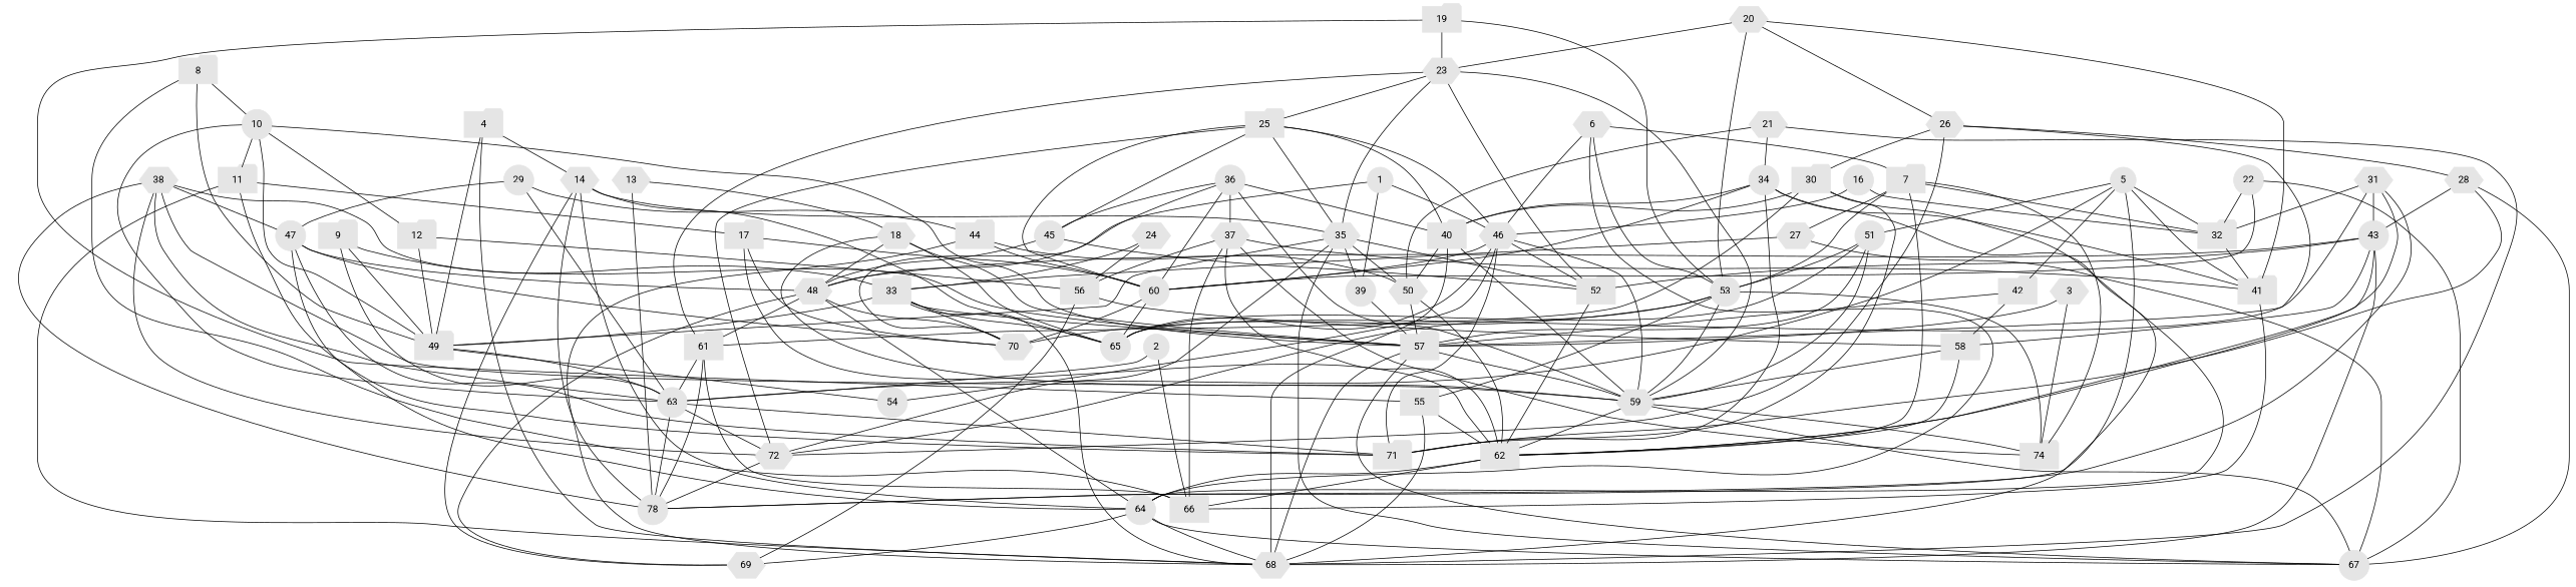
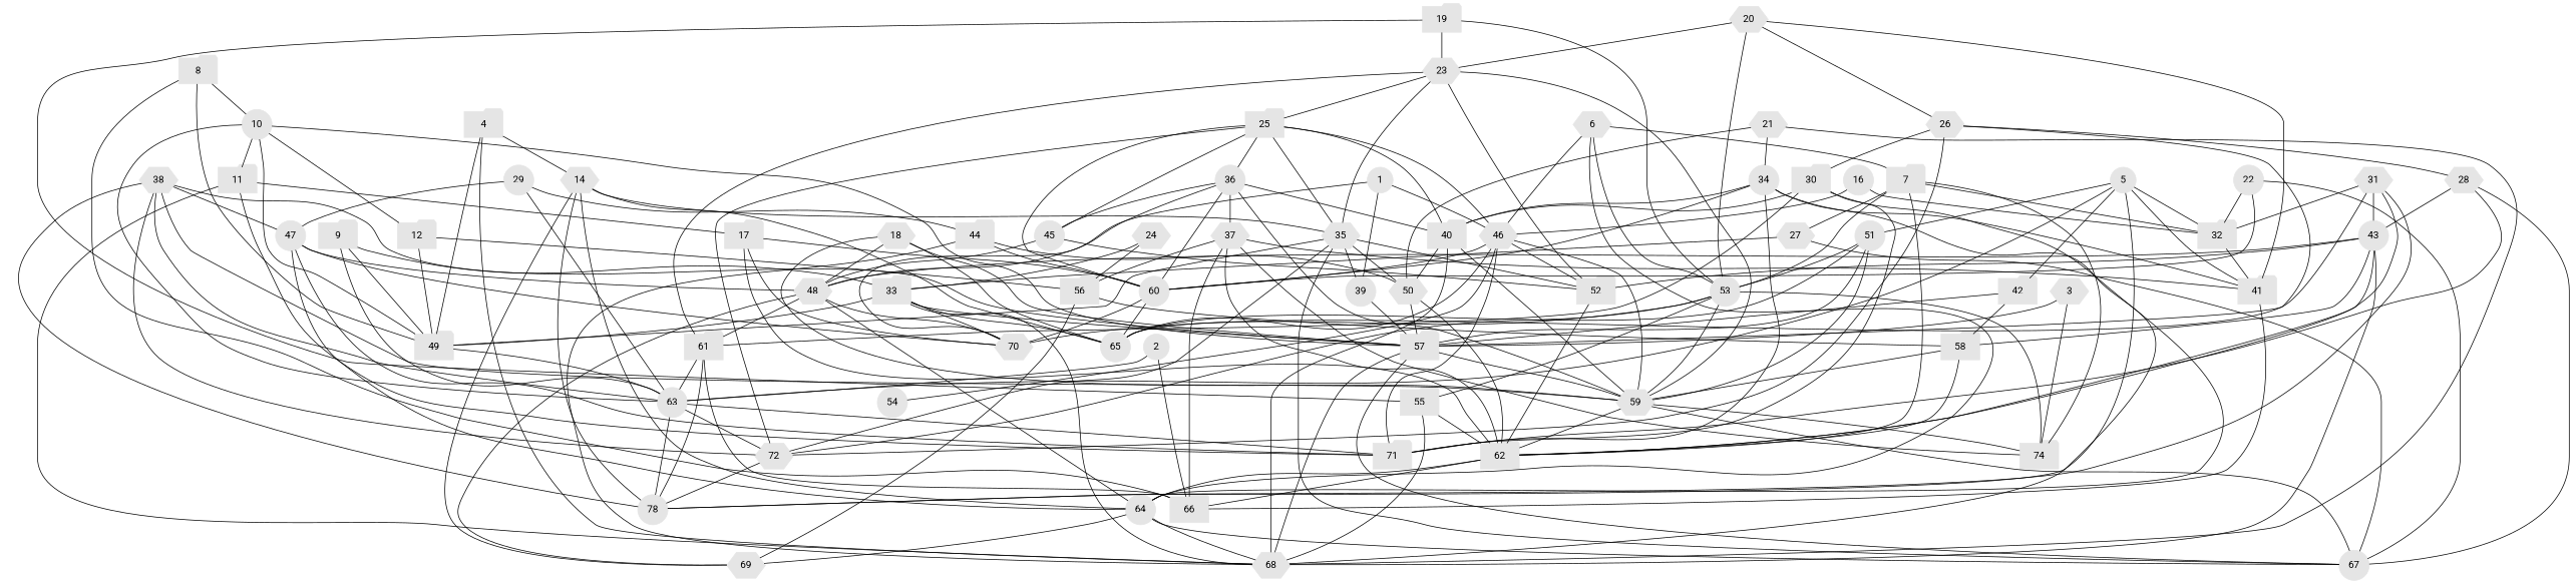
  graph {
    fontname=Roboto
    node [color=gray90 fontname=Roboto shape=folder style=filled]
    edge [fontname=Roboto weight=1.0]
    1 [shape=circle]
    39 [shape=circle]
    46 [shape=hexagon]
    48 [shape=hexagon]
    57
    71
    65 [shape=circle]
    59 [shape=hexagon]
    60 [shape=circle]
    52
    54 [shape=circle]
    64 [shape=circle]
    69 [shape=hexagon]
    70 [shape=hexagon]
    61
    2 [shape=circle]
    63 [shape=circle]
    66
    n19 [label=78 shape=circle]
    72 [shape=hexagon]
    3 [shape=hexagon]
    74
    68 [shape=hexagon]
    67 [shape=circle]
    14 [shape=hexagon]
    4
    49
    35 [shape=hexagon]
    5 [shape=circle]
    32
    41
    42
    51 [shape=circle]
    58
    53 [shape=circle]
    6 [shape=hexagon]
    7
    27 [shape=hexagon]
    62
    55
    33
    8
    10 [shape=circle]
    11
    12
    9
    17
    56
-   13 [shape=hexagon]
    18 [shape=hexagon]
    50 [shape=hexagon]
    36 [shape=circle]
    40
    45 [shape=circle]
    37 [shape=hexagon]
    16 [shape=circle]
    19
    23 [shape=hexagon]
    25
    20 [shape=hexagon]
    26 [shape=hexagon]
    28 [shape=hexagon]
    30
    21 [shape=hexagon]
    34 [shape=circle]
    22 [shape=circle]
    24 [shape=hexagon]
    43 [shape=circle]
    29 [shape=circle]
    44
    47 [shape=circle]
    31 [shape=hexagon]
    38 [shape=hexagon]
    1 -- 39
    1 -- 46
    1 -- 48
    39 -- 57
    46 -- 71
    46 -- 65
    46 -- 59
    46 -- 60
    46 -- 52
    46 -- 54
    48 -- 64 [weight=2.0]
    48 -- 69
    48 -- 70
    48 -- 61
    57 -- 59
    57 -- 68
    57 -- 67
    59 -- 74
    59 -- 67
    59 -- 62
    60 -- 65
    60 -- 70
    52 -- 62
    64 -- 69
    64 -- 68
    64 -- 67
    61 -- 63
    61 -- 66
    61 -- n19
    2 -- 63
    2 -- 66
    63 -- 71
    63 -- n19
    63 -- 72
    72 -- n19
    3 -- 57
    3 -- 74
    14 -- 65
    14 -- 64 [weight=2.0]
    14 -- 69
    14 -- n19
    14 -- 35
    4 -- 68
    4 -- 14
    4 -- 49
-   49 -- 54
    49 -- 63
    35 -- 39
    35 -- 52
    35 -- 72
    35 -- 67
    35 -- 49
    35 -- 50
    5 -- 63
    5 -- n19
    5 -- 32
    5 -- 41
    5 -- 42
    5 -- 51
    32 -- 41
    41 -- 66
    42 -- 57
    42 -- 58
    51 -- 57
    51 -- 65
    51 -- 59
    51 -- 53
    58 -- 59
    58 -- 62
    53 -- 59
    53 -- 70
    53 -- 72
    53 -- 74
    53 -- 55
    6 -- 46
    6 -- 64
    6 -- 53
    6 -- 7
    7 -- 74
    7 -- 32
    7 -- 53
    7 -- 27
    7 -- 62
    27 -- 67
    27 -- 33
    62 -- 64 [weight=2.0]
    62 -- 66 [weight=2.0]
    55 -- 68
    55 -- 62
    33 -- 57
    33 -- 65
    33 -- 70
    33 -- 68
    33 -- 49
    8 -- 66
    8 -- 49
    8 -- 10
    10 -- 57
    10 -- 63
    10 -- 49
    10 -- 11
    10 -- 12
    11 -- 71
    11 -- 68
    11 -- 17
    12 -- 49
    12 -- 56
    9 -- 63
    9 -- 49
    9 -- 33
    17 -- 60
    17 -- 70
    17 -- 62
    56 -- 69
    56 -- 58
-   13 -- n19
-   13 -- 18
    18 -- 48
    18 -- 57
    18 -- 65
    18 -- 59
    50 -- 57
    50 -- 62
    36 -- 59
    36 -- 60
    36 -- 70
    36 -- 40
    36 -- 45
    36 -- 37
    40 -- 59
    40 -- 68
    40 -- 50
    45 -- 48
    45 -- 52
    37 -- 66
    37 -- 74
    37 -- 41
    37 -- 62
    37 -- 56
    16 -- 46
    16 -- 32
    19 -- 53
    19 -- 55
    19 -- 23
    23 -- 59
    23 -- 52
    23 -- 61
    23 -- 35
    23 -- 25
    25 -- 46
    25 -- 60
    25 -- 72
    25 -- 35
+   25 -- 36
    25 -- 40
    25 -- 45
    20 -- 41
    20 -- 53
    20 -- 23
    20 -- 26
    26 -- 57
    26 -- 72
    26 -- 28
    26 -- 30
    28 -- 71
    28 -- 67
    28 -- 43
    30 -- 71
    30 -- 64
    30 -- 61
    30 -- 40
    21 -- 68
    21 -- 50
    21 -- 34
    34 -- 71
    34 -- 60
    34 -- 68
    34 -- 41
    34 -- 40
    22 -- 60
    22 -- 67
    22 -- 32
    24 -- 33
    24 -- 56
    43 -- 48
    43 -- 52
    43 -- 68
    43 -- 58
    43 -- 62
    29 -- 63
    29 -- 44
    29 -- 47
    44 -- 60
    44 -- 68
    44 -- 50
    47 -- 48
    47 -- 71
    47 -- 64
    47 -- 70
    31 -- 65
    31 -- n19
    31 -- 32
    31 -- 62
    31 -- 43
    38 -- 57
    38 -- 59
    38 -- 63
    38 -- n19
    38 -- 72
    38 -- 47
  }
